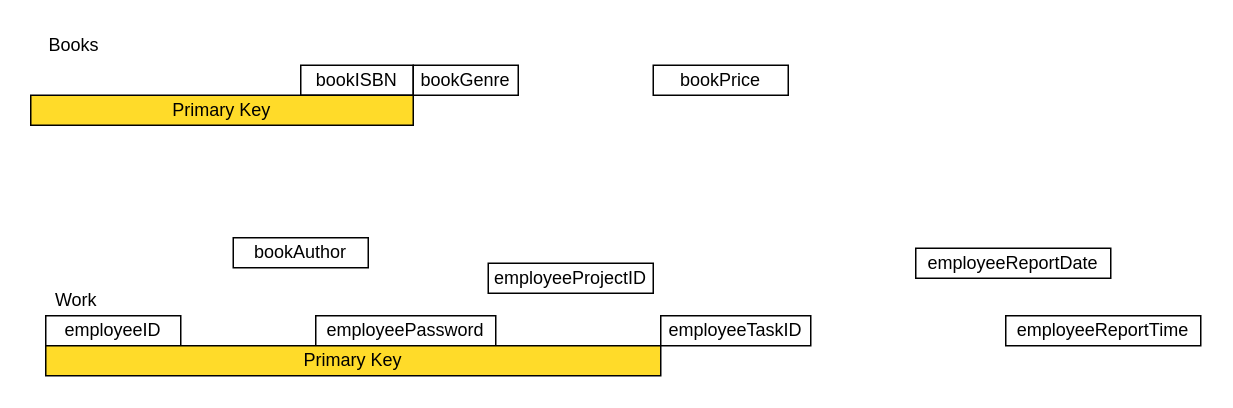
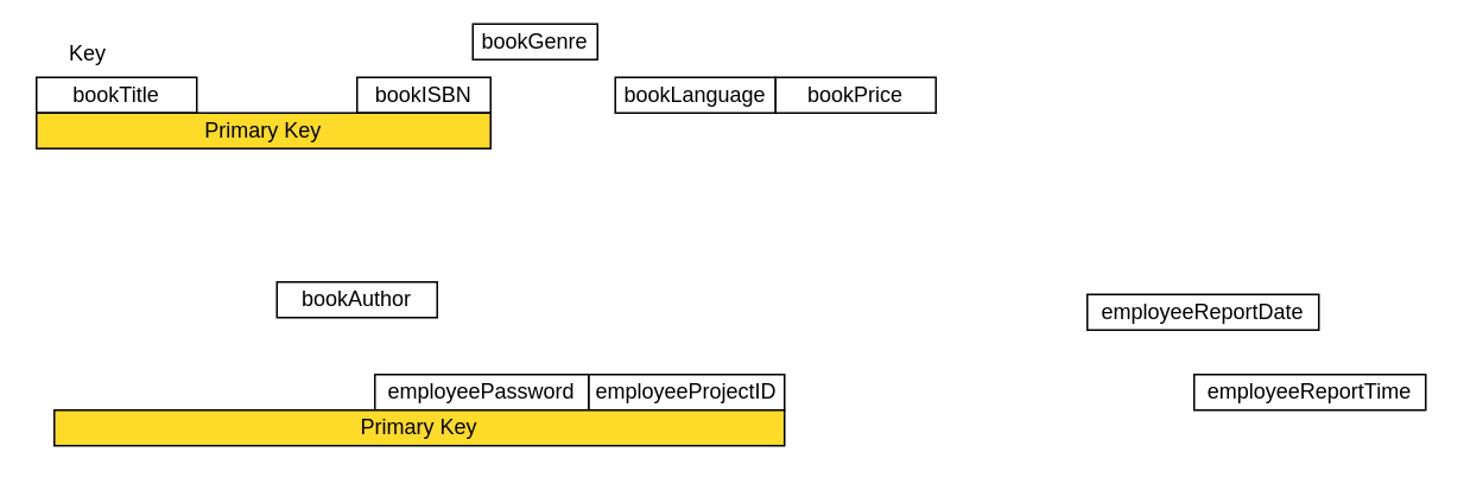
  <mxCell id="0" />
  <mxCell id="1" parent="0" />
+ <mxCell id="2" value="bookTitle" style="text;html=1;fillColor=none;align=center;verticalAlign=middle;whiteSpace=wrap;rounded=0;strokeColor=#000000;" parent="1" vertex="1"><mxGeometry x="20" y="43" width="90" height="20" as="geometry" /></mxCell>
  <mxCell id="3" value="bookAuthor" style="text;html=1;fillColor=none;align=center;verticalAlign=middle;whiteSpace=wrap;rounded=0;strokeColor=#000000;" parent="1" vertex="1"><mxGeometry x="155" y="158" width="90" height="20" as="geometry" /></mxCell>
  <mxCell id="4" value="bookISBN" style="text;html=1;fillColor=none;align=center;verticalAlign=middle;whiteSpace=wrap;rounded=0;strokeColor=#000000;" parent="1" vertex="1"><mxGeometry x="200" y="43" width="75" height="20" as="geometry" /></mxCell>
- <mxCell id="5" value="bookGenre" style="text;html=1;fillColor=none;align=center;verticalAlign=middle;whiteSpace=wrap;rounded=0;strokeColor=#000000;" parent="1" vertex="1"><mxGeometry x="275" y="43" width="70" height="20" as="geometry" /></mxCell>
- <mxCell id="7" value="Books" style="text;html=1;strokeColor=none;fillColor=none;align=center;verticalAlign=middle;whiteSpace=wrap;rounded=0;" parent="1" vertex="1"><mxGeometry x="29" y="20" width="40" height="20" as="geometry" /></mxCell>
+ <mxCell id="5" value="bookGenre" style="text;html=1;fillColor=none;align=center;verticalAlign=middle;whiteSpace=wrap;rounded=0;strokeColor=#000000;" parent="1" vertex="1"><mxGeometry x="265" y="13" width="70" height="20" as="geometry" /></mxCell>
+ <mxCell id="6" value="bookLanguage" style="text;html=1;fillColor=none;align=center;verticalAlign=middle;whiteSpace=wrap;rounded=0;strokeColor=#000000;" parent="1" vertex="1"><mxGeometry x="345" y="43" width="90" height="20" as="geometry" /></mxCell>
+ <mxCell id="7" value="Key" style="text;html=1;strokeColor=none;fillColor=none;align=center;verticalAlign=middle;whiteSpace=wrap;rounded=0;" parent="1" vertex="1"><mxGeometry x="29" y="20" width="40" height="20" as="geometry" /></mxCell>
  <mxCell id="8" value="Primary Key" style="text;html=1;align=center;verticalAlign=middle;whiteSpace=wrap;rounded=0;strokeColor=#000000;fillColor=#FFDB29;" parent="1" vertex="1"><mxGeometry x="20" y="63" width="255" height="20" as="geometry" /></mxCell>
  <mxCell id="9" value="bookPrice" style="text;html=1;fillColor=none;align=center;verticalAlign=middle;whiteSpace=wrap;rounded=0;strokeColor=#000000;" parent="1" vertex="1"><mxGeometry x="435" y="43" width="90" height="20" as="geometry" /></mxCell>
- <mxCell id="10" value="Work" style="text;html=1;align=center;verticalAlign=middle;resizable=0;points=[];autosize=1;strokeColor=none;fillColor=none;" vertex="1" parent="1"><mxGeometry x="30" y="190" width="40" height="20" as="geometry" /></mxCell>
- <mxCell id="11" value="employeeID" style="text;html=1;fillColor=none;align=center;verticalAlign=middle;whiteSpace=wrap;rounded=0;strokeColor=#000000;" vertex="1" parent="1"><mxGeometry x="30" y="210" width="90" height="20" as="geometry" /></mxCell>
  <mxCell id="12" value="employeePassword" style="text;html=1;fillColor=none;align=center;verticalAlign=middle;whiteSpace=wrap;rounded=0;strokeColor=#000000;" vertex="1" parent="1"><mxGeometry x="210" y="210" width="120" height="20" as="geometry" /></mxCell>
- <mxCell id="13" value="employeeProjectID" style="text;html=1;fillColor=none;align=center;verticalAlign=middle;whiteSpace=wrap;rounded=0;strokeColor=#000000;" vertex="1" parent="1"><mxGeometry x="325" y="175" width="110" height="20" as="geometry" /></mxCell>
+ <mxCell id="13" value="employeeProjectID" style="text;html=1;fillColor=none;align=center;verticalAlign=middle;whiteSpace=wrap;rounded=0;strokeColor=#000000;" vertex="1" parent="1"><mxGeometry x="330" y="210" width="110" height="20" as="geometry" /></mxCell>
  <mxCell id="14" value="&lt;span style=&quot;text-align: left&quot;&gt;employeeReportTime&lt;/span&gt;" style="text;html=1;fillColor=none;align=center;verticalAlign=middle;whiteSpace=wrap;rounded=0;strokeColor=#000000;" vertex="1" parent="1"><mxGeometry x="670" y="210" width="130" height="20" as="geometry" /></mxCell>
- <mxCell id="15" value="employeeTaskID" style="text;html=1;fillColor=none;align=center;verticalAlign=middle;whiteSpace=wrap;rounded=0;strokeColor=#000000;" vertex="1" parent="1"><mxGeometry x="440" y="210" width="100" height="20" as="geometry" /></mxCell>
  <mxCell id="16" value="&lt;span style=&quot;text-align: left&quot;&gt;employeeReportDate&lt;/span&gt;" style="text;html=1;fillColor=none;align=center;verticalAlign=middle;whiteSpace=wrap;rounded=0;strokeColor=#000000;" vertex="1" parent="1"><mxGeometry x="610" y="165" width="130" height="20" as="geometry" /></mxCell>
  <mxCell id="17" value="Primary Key" style="text;html=1;align=center;verticalAlign=middle;whiteSpace=wrap;rounded=0;strokeColor=#000000;fillColor=#FFDB29;" vertex="1" parent="1"><mxGeometry x="30" y="230" width="410" height="20" as="geometry" /></mxCell>
